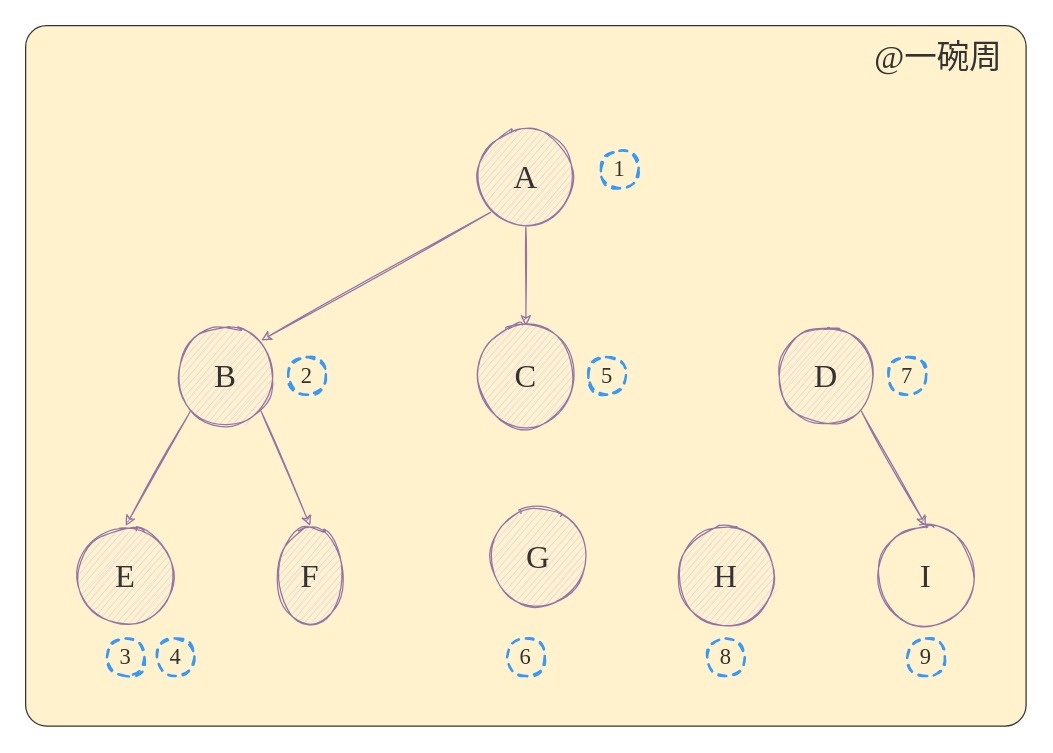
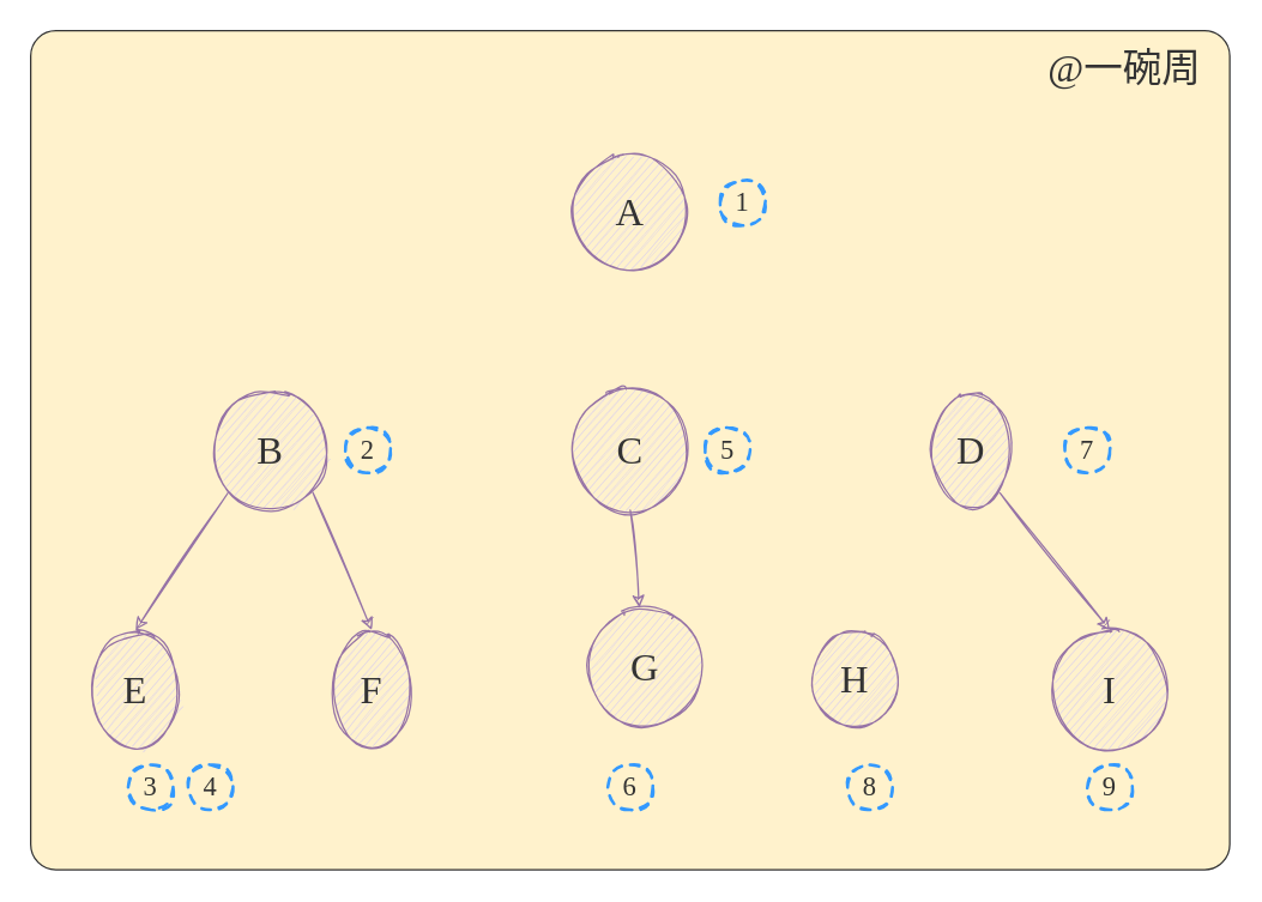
  <mxCell id="0" />
  <mxCell id="1" parent="0" />
  <mxCell id="2" value="" style="rounded=1;whiteSpace=wrap;html=1;sketch=0;fillStyle=auto;fontFamily=Comic Sans MS;fontSize=26;strokeColor=#333333;fillColor=#fff2cc;arcSize=3;" parent="1" vertex="1"><mxGeometry x="20" y="20" width="800" height="560" as="geometry" /></mxCell>
- <mxCell id="3" style="edgeStyle=orthogonalEdgeStyle;rounded=0;orthogonalLoop=1;jettySize=auto;html=1;exitX=0.5;exitY=1;exitDx=0;exitDy=0;fillColor=#e1d5e7;strokeColor=#9673a6;sketch=1;" parent="1" source="5" target="10" edge="1"><mxGeometry relative="1" as="geometry" /></mxCell>
- <mxCell id="4" style="rounded=0;sketch=1;orthogonalLoop=1;jettySize=auto;html=1;exitX=0;exitY=1;exitDx=0;exitDy=0;entryX=1;entryY=0;entryDx=0;entryDy=0;strokeColor=#9673A6;" parent="1" source="5" target="8" edge="1"><mxGeometry relative="1" as="geometry" /></mxCell>
  <mxCell id="5" value="&lt;font style=&quot;font-size: 26px&quot; face=&quot;Comic Sans MS&quot; color=&quot;#333333&quot;&gt;A&lt;/font&gt;" style="ellipse;whiteSpace=wrap;html=1;fillColor=#e1d5e7;strokeColor=#9673a6;sketch=1;fillStyle=auto;" parent="1" vertex="1"><mxGeometry x="380" y="101" width="80" height="80" as="geometry" /></mxCell>
  <mxCell id="6" style="edgeStyle=none;rounded=0;sketch=1;orthogonalLoop=1;jettySize=auto;html=1;exitX=1;exitY=1;exitDx=0;exitDy=0;strokeColor=#9673A6;entryX=0.5;entryY=0;entryDx=0;entryDy=0;" parent="1" source="8" target="14" edge="1"><mxGeometry relative="1" as="geometry" /></mxCell>
  <mxCell id="7" style="edgeStyle=none;rounded=0;sketch=1;orthogonalLoop=1;jettySize=auto;html=1;exitX=0;exitY=1;exitDx=0;exitDy=0;entryX=0.5;entryY=0;entryDx=0;entryDy=0;strokeColor=#9673A6;" parent="1" source="8" target="13" edge="1"><mxGeometry relative="1" as="geometry" /></mxCell>
  <mxCell id="8" value="&lt;span style=&quot;color: rgb(51 , 51 , 51) ; font-family: &amp;#34;comic sans ms&amp;#34; ; font-size: 26px&quot;&gt;B&lt;/span&gt;" style="ellipse;whiteSpace=wrap;html=1;fillColor=#e1d5e7;strokeColor=#9673a6;sketch=1;fillStyle=auto;" parent="1" vertex="1"><mxGeometry x="140" y="260" width="80" height="80" as="geometry" /></mxCell>
+ <mxCell id="9" style="edgeStyle=none;rounded=0;sketch=1;orthogonalLoop=1;jettySize=auto;html=1;exitX=0.5;exitY=1;exitDx=0;exitDy=0;strokeColor=#9673A6;" parent="1" source="10" target="15" edge="1"><mxGeometry relative="1" as="geometry" /></mxCell>
  <mxCell id="10" value="&lt;span style=&quot;color: rgb(51 , 51 , 51) ; font-family: &amp;#34;comic sans ms&amp;#34; ; font-size: 26px&quot;&gt;C&lt;/span&gt;" style="ellipse;whiteSpace=wrap;html=1;fillColor=#e1d5e7;strokeColor=#9673a6;sketch=1;fillStyle=auto;" parent="1" vertex="1"><mxGeometry x="380" y="260" width="80" height="80" as="geometry" /></mxCell>
  <mxCell id="11" style="edgeStyle=none;rounded=0;sketch=1;orthogonalLoop=1;jettySize=auto;html=1;exitX=1;exitY=1;exitDx=0;exitDy=0;entryX=0.5;entryY=0;entryDx=0;entryDy=0;strokeColor=#9673A6;" parent="1" source="12" target="17" edge="1"><mxGeometry relative="1" as="geometry" /></mxCell>
- <mxCell id="12" value="&lt;span style=&quot;color: rgb(51 , 51 , 51) ; font-family: &amp;#34;comic sans ms&amp;#34; ; font-size: 26px&quot;&gt;D&lt;/span&gt;" style="ellipse;whiteSpace=wrap;html=1;fillColor=#e1d5e7;strokeColor=#9673a6;sketch=1;fillStyle=auto;" parent="1" vertex="1"><mxGeometry x="620" y="260" width="80" height="80" as="geometry" /></mxCell>
- <mxCell id="13" value="&lt;span style=&quot;color: rgb(51 , 51 , 51) ; font-family: &amp;#34;comic sans ms&amp;#34; ; font-size: 26px&quot;&gt;E&lt;/span&gt;" style="ellipse;whiteSpace=wrap;html=1;fillColor=#e1d5e7;strokeColor=#9673a6;sketch=1;fillStyle=auto;" parent="1" vertex="1"><mxGeometry x="60" y="420" width="80" height="80" as="geometry" /></mxCell>
+ <mxCell id="12" value="&lt;span style=&quot;color: rgb(51 , 51 , 51) ; font-family: &amp;#34;comic sans ms&amp;#34; ; font-size: 26px&quot;&gt;D&lt;/span&gt;" style="ellipse;whiteSpace=wrap;html=1;fillColor=#e1d5e7;strokeColor=#9673a6;sketch=1;fillStyle=auto;" parent="1" vertex="1"><mxGeometry x="620" y="260" width="55" height="80" as="geometry" /></mxCell>
+ <mxCell id="13" value="&lt;span style=&quot;color: rgb(51 , 51 , 51) ; font-family: &amp;#34;comic sans ms&amp;#34; ; font-size: 26px&quot;&gt;E&lt;/span&gt;" style="ellipse;whiteSpace=wrap;html=1;fillColor=#e1d5e7;strokeColor=#9673a6;sketch=1;fillStyle=auto;" parent="1" vertex="1"><mxGeometry x="60" y="420" width="60" height="80" as="geometry" /></mxCell>
  <mxCell id="14" value="&lt;span style=&quot;color: rgb(51 , 51 , 51) ; font-family: &amp;#34;comic sans ms&amp;#34; ; font-size: 26px&quot;&gt;F&lt;/span&gt;" style="ellipse;whiteSpace=wrap;html=1;fillColor=#e1d5e7;strokeColor=#9673a6;sketch=1;fillStyle=auto;" parent="1" vertex="1"><mxGeometry x="220" y="420" width="55" height="80" as="geometry" /></mxCell>
  <mxCell id="15" value="&lt;span style=&quot;color: rgb(51 , 51 , 51) ; font-family: &amp;#34;comic sans ms&amp;#34; ; font-size: 26px&quot;&gt;G&lt;/span&gt;" style="ellipse;whiteSpace=wrap;html=1;fillColor=#e1d5e7;strokeColor=#9673a6;sketch=1;fillStyle=auto;" parent="1" vertex="1"><mxGeometry x="390" y="405" width="80" height="80" as="geometry" /></mxCell>
- <mxCell id="16" value="&lt;span style=&quot;color: rgb(51 , 51 , 51) ; font-family: &amp;#34;comic sans ms&amp;#34; ; font-size: 26px&quot;&gt;H&lt;/span&gt;" style="ellipse;whiteSpace=wrap;html=1;fillColor=#e1d5e7;strokeColor=#9673a6;sketch=1;fillStyle=auto;" parent="1" vertex="1"><mxGeometry x="540" y="420" width="80" height="80" as="geometry" /></mxCell>
- <mxCell id="17" value="&lt;span style=&quot;color: rgb(51 , 51 , 51) ; font-family: &amp;#34;comic sans ms&amp;#34; ; font-size: 26px&quot;&gt;I&lt;/span&gt;" style="ellipse;whiteSpace=wrap;html=1;fillColor=#fff2cc;strokeColor=#9673a6;sketch=1;fillStyle=auto;" parent="1" vertex="1"><mxGeometry x="700" y="420" width="80" height="80" as="geometry" /></mxCell>
+ <mxCell id="16" value="&lt;span style=&quot;color: rgb(51 , 51 , 51) ; font-family: &amp;#34;comic sans ms&amp;#34; ; font-size: 26px&quot;&gt;H&lt;/span&gt;" style="ellipse;whiteSpace=wrap;html=1;fillColor=#e1d5e7;strokeColor=#9673a6;sketch=1;fillStyle=auto;" parent="1" vertex="1"><mxGeometry x="540" y="420" width="60" height="65" as="geometry" /></mxCell>
+ <mxCell id="17" value="&lt;span style=&quot;color: rgb(51 , 51 , 51) ; font-family: &amp;#34;comic sans ms&amp;#34; ; font-size: 26px&quot;&gt;I&lt;/span&gt;" style="ellipse;whiteSpace=wrap;html=1;fillColor=#e1d5e7;strokeColor=#9673a6;sketch=1;fillStyle=auto;" parent="1" vertex="1"><mxGeometry x="700" y="420" width="80" height="80" as="geometry" /></mxCell>
  <mxCell id="18" value="@一碗周" style="text;html=1;strokeColor=none;fillColor=none;align=center;verticalAlign=middle;whiteSpace=wrap;rounded=0;sketch=1;fillStyle=auto;fontFamily=Comic Sans MS;fontSize=26;fontColor=#333333;" parent="1" vertex="1"><mxGeometry x="690" y="30" width="120" height="30" as="geometry" /></mxCell>
  <mxCell id="19" value="1" style="text;html=1;strokeColor=#3399FF;fillColor=none;align=center;verticalAlign=middle;whiteSpace=wrap;rounded=1;sketch=1;fillStyle=auto;fontFamily=Comic Sans MS;fontSize=18;fontColor=#333333;arcSize=50;dashed=1;strokeWidth=2;" vertex="1" parent="1"><mxGeometry x="480" y="120" width="30" height="30" as="geometry" /></mxCell>
  <mxCell id="20" value="2" style="text;html=1;strokeColor=#3399FF;fillColor=none;align=center;verticalAlign=middle;whiteSpace=wrap;rounded=1;sketch=1;fillStyle=auto;fontFamily=Comic Sans MS;fontSize=18;fontColor=#333333;arcSize=50;dashed=1;strokeWidth=2;" vertex="1" parent="1"><mxGeometry x="230" y="285" width="30" height="30" as="geometry" /></mxCell>
  <mxCell id="21" value="3" style="text;html=1;strokeColor=#3399FF;fillColor=none;align=center;verticalAlign=middle;whiteSpace=wrap;rounded=1;sketch=1;fillStyle=auto;fontFamily=Comic Sans MS;fontSize=18;fontColor=#333333;arcSize=50;dashed=1;strokeWidth=2;" vertex="1" parent="1"><mxGeometry x="85" y="510" width="30" height="30" as="geometry" /></mxCell>
  <mxCell id="22" value="4" style="text;html=1;strokeColor=#3399FF;fillColor=none;align=center;verticalAlign=middle;whiteSpace=wrap;rounded=1;sketch=1;fillStyle=auto;fontFamily=Comic Sans MS;fontSize=18;fontColor=#333333;arcSize=50;dashed=1;strokeWidth=2;" vertex="1" parent="1"><mxGeometry x="125" y="510" width="30" height="30" as="geometry" /></mxCell>
  <mxCell id="23" value="5" style="text;html=1;strokeColor=#3399FF;fillColor=none;align=center;verticalAlign=middle;whiteSpace=wrap;rounded=1;sketch=1;fillStyle=auto;fontFamily=Comic Sans MS;fontSize=18;fontColor=#333333;arcSize=50;dashed=1;strokeWidth=2;" vertex="1" parent="1"><mxGeometry x="470" y="285" width="30" height="30" as="geometry" /></mxCell>
  <mxCell id="24" value="6" style="text;html=1;strokeColor=#3399FF;fillColor=none;align=center;verticalAlign=middle;whiteSpace=wrap;rounded=1;sketch=1;fillStyle=auto;fontFamily=Comic Sans MS;fontSize=18;fontColor=#333333;arcSize=50;dashed=1;strokeWidth=2;" vertex="1" parent="1"><mxGeometry x="405" y="510" width="30" height="30" as="geometry" /></mxCell>
  <mxCell id="25" value="7" style="text;html=1;strokeColor=#3399FF;fillColor=none;align=center;verticalAlign=middle;whiteSpace=wrap;rounded=1;sketch=1;fillStyle=auto;fontFamily=Comic Sans MS;fontSize=18;fontColor=#333333;arcSize=50;dashed=1;strokeWidth=2;" vertex="1" parent="1"><mxGeometry x="710" y="285" width="30" height="30" as="geometry" /></mxCell>
  <mxCell id="26" value="8" style="text;html=1;strokeColor=#3399FF;fillColor=none;align=center;verticalAlign=middle;whiteSpace=wrap;rounded=1;sketch=1;fillStyle=auto;fontFamily=Comic Sans MS;fontSize=18;fontColor=#333333;arcSize=50;dashed=1;strokeWidth=2;" vertex="1" parent="1"><mxGeometry x="565" y="510" width="30" height="30" as="geometry" /></mxCell>
  <mxCell id="27" value="9" style="text;html=1;strokeColor=#3399FF;fillColor=none;align=center;verticalAlign=middle;whiteSpace=wrap;rounded=1;sketch=1;fillStyle=auto;fontFamily=Comic Sans MS;fontSize=18;fontColor=#333333;arcSize=50;dashed=1;strokeWidth=2;" vertex="1" parent="1"><mxGeometry x="725" y="510" width="30" height="30" as="geometry" /></mxCell>
